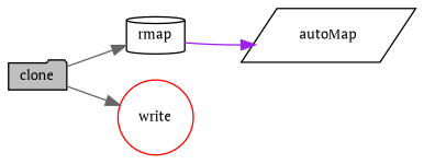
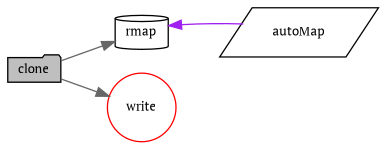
  digraph {
    fontname="PT Serif"
    rankdir=LR
    node [color=black fontname="PT Serif" fontsize=10]
    edge [color=gray40 fontname="PT Serif" fontsize=10 labelfontname=Helvetica labelfontsize=10 style=solid]
    n1 [fillcolor=grey75 fontcolor=black height=0.2 label=clone shape=folder style=filled width=0.4]
    n2 [height=0.2 label=rmap shape=cylinder width=0.4]
    n3 [color=red height=0.2 label=write shape=circle width=0.4]
    n4 [height=0.2 label=autoMap shape=parallelogram width=0.4]
    n1 -> n2
    n1 -> n3
-   n2 -> n4 [color=purple]
+   n4 -> n2 [color=purple]
  }
